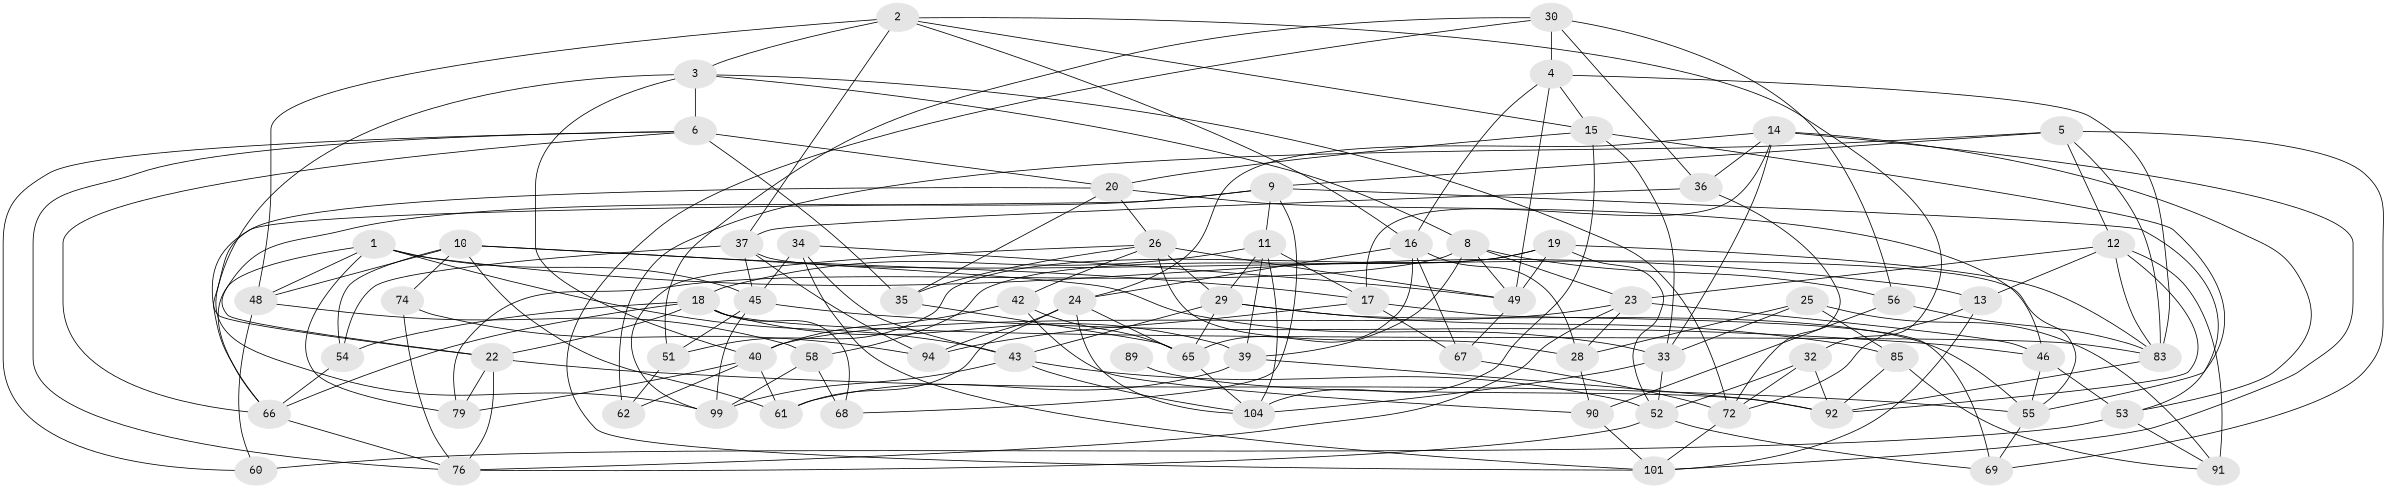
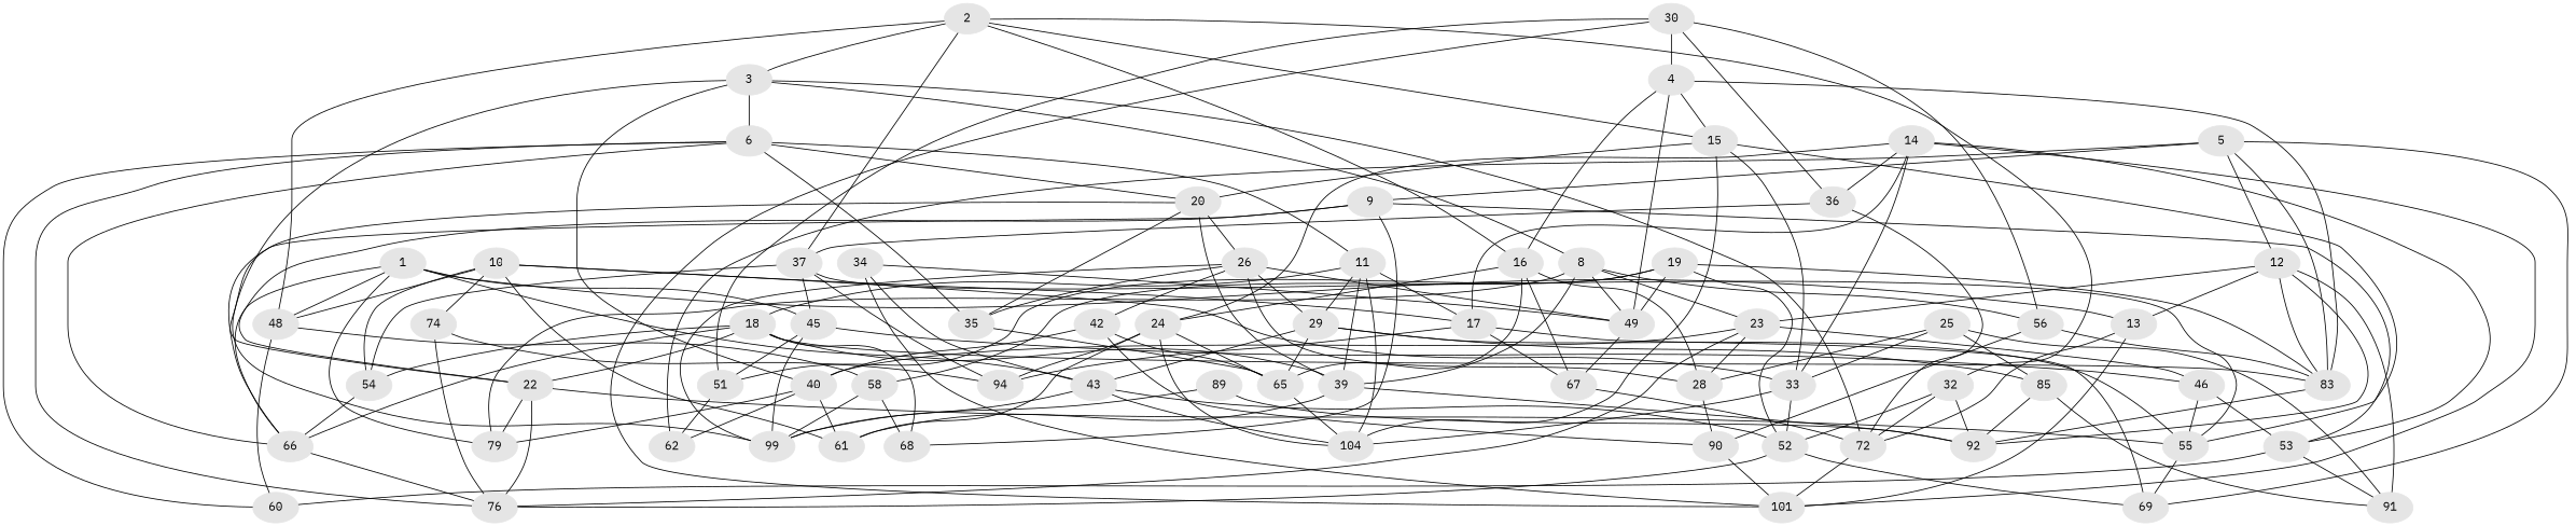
  graph {
    fontname="IBM Plex Mono"
    node [color=gray90 fontname="IBM Plex Mono" style=filled]
    edge [fontname="IBM Plex Mono"]
    1 [super="+77"]
    13
    43 [super="+70"]
    45 [super="+80"]
    48 [super="+108"]
    66 [super="+71"]
    79
    72 [super="+113"]
    101 [super="+112"]
    104 [super="+109"]
    52 [super="+73"]
    99 [super="+107"]
    51
    46 [super="+115"]
    60
    58
    76 [super="+114"]
    2 [super="+98"]
    3 [super="+7"]
    15 [super="+97"]
    16 [super="+27"]
    32
    37 [super="+78"]
    6 [super="+40"]
    8 [super="+63"]
    22 [super="+59"]
    n27 [label=40 super="+96"]
    20 [super="+50"]
    33 [super="+88"]
    55 [super="+87"]
    24 [super="+38"]
    28 [super="+86"]
    65 [super="+82"]
    67
    92 [super="+103"]
    54
    94
    35
    49 [super="+102"]
    23 [super="+31"]
    39 [super="+75"]
    56
    62
    61
    4
    83 [super="+100"]
    5 [super="+57"]
    9 [super="+81"]
    12 [super="+41"]
    69
    11 [super="+84"]
    53 [super="+64"]
    68
    91
    26 [super="+110"]
    90
    17 [super="+106"]
    18 [super="+21"]
    29 [super="+93"]
    10 [super="+105"]
    74
    85
    14 [super="+111"]
    36
    19 [super="+44"]
    42
    25
    30 [super="+95"]
    89
    34
    1 -- 13
    1 -- 43
    1 -- 45
    1 -- 48
    1 -- 66
    1 -- 79
    13 -- 72
    13 -- 101
    43 -- 104
    43 -- 52
    43 -- 99
    45 -- 99
    45 -- 51
    45 -- 46
    48 -- 60
    48 -- 58
    66 -- 76
    72 -- 101
    52 -- 76
    52 -- 69
    51 -- 62
    46 -- 55
    46 -- 53
    58 -- 99
    58 -- 68
    2 -- 48
    2 -- 3
    2 -- 15
    2 -- 16
    2 -- 32
    2 -- 37
    3 -- 72
    3 -- 6
    3 -- 8
    3 -- 22
    3 -- n27
    15 -- 104
    15 -- 20
    15 -- 33
    15 -- 55
    16 -- 24
    16 -- 28
    16 -- 65
    16 -- 67
    32 -- 72
    32 -- 52
    32 -- 92
    37 -- 45
    37 -- 55
    37 -- 54
    37 -- 94
    6 -- 66
    6 -- 60
    6 -- 76
    6 -- 20
    6 -- 35
    8 -- 79
    8 -- 49
    8 -- 23
    8 -- 39
    8 -- 56
    22 -- 79
    22 -- 76
    22 -- 55
    n27 -- 79
    n27 -- 62
    n27 -- 61
    20 -- 99
-   20 -- 46
+   20 -- 39
    20 -- 35
    20 -- 26
    33 -- 104
    33 -- 52
    55 -- 69
    24 -- 104
    24 -- 65
    24 -- 94
    24 -- 61
    28 -- 90
    65 -- 104
    67 -- 72
    54 -- 66
    35 -- 65
    49 -- 67
    23 -- 46
    23 -- 76
    23 -- n27
    23 -- 28
    39 -- 92
    39 -- 61
    56 -- 83
    56 -- 90
    4 -- 15
    4 -- 16
    4 -- 49
    4 -- 83
    83 -- 92
    5 -- 62 [weight=2]
    5 -- 83
    5 -- 9
    5 -- 12
    5 -- 69
    9 -- 66
    9 -- 22
-   9 -- 11
+   6 -- 11
    9 -- 53
    9 -- 68
    12 -- 13
    12 -- 92
    12 -- 23
    12 -- 83
    12 -- 91
    11 -- 104
    11 -- 39
    11 -- 17
    11 -- 18
    11 -- 29
    53 -- 60 [weight=2]
    53 -- 91
    26 -- 99
    26 -- 28
    26 -- 35
    26 -- 49
    26 -- 29
    26 -- 42
    90 -- 101
    17 -- 67
    17 -- 94
    17 -- 69
    18 -- 66
    18 -- 22
    18 -- 54
    18 -- 39
    18 -- 83
    18 -- 68
    29 -- 43
    29 -- 55
    29 -- 65
    29 -- 85
    10 -- 48
    10 -- 33
    10 -- 54
    10 -- 61
    10 -- 17
    10 -- 74
    74 -- 76
    74 -- 94
    85 -- 92
    85 -- 91
    14 -- 101
    14 -- 33
    14 -- 24
    14 -- 53
    14 -- 17
    14 -- 36
    36 -- 72
    36 -- 37
    19 -- 52
    19 -- 51
    19 -- 58
    19 -- 49
    19 -- 83
    42 -- n27
    42 -- 65
    42 -- 90
    25 -- 33
    25 -- 28
    25 -- 91
    25 -- 85
    30 -- 101
    30 -- 51
    30 -- 56
    30 -- 4 [weight=2]
    30 -- 36
+   89 -- 99
    89 -- 92
    34 -- 43
-   34 -- 45
    34 -- 101
    34 -- 49
  }
